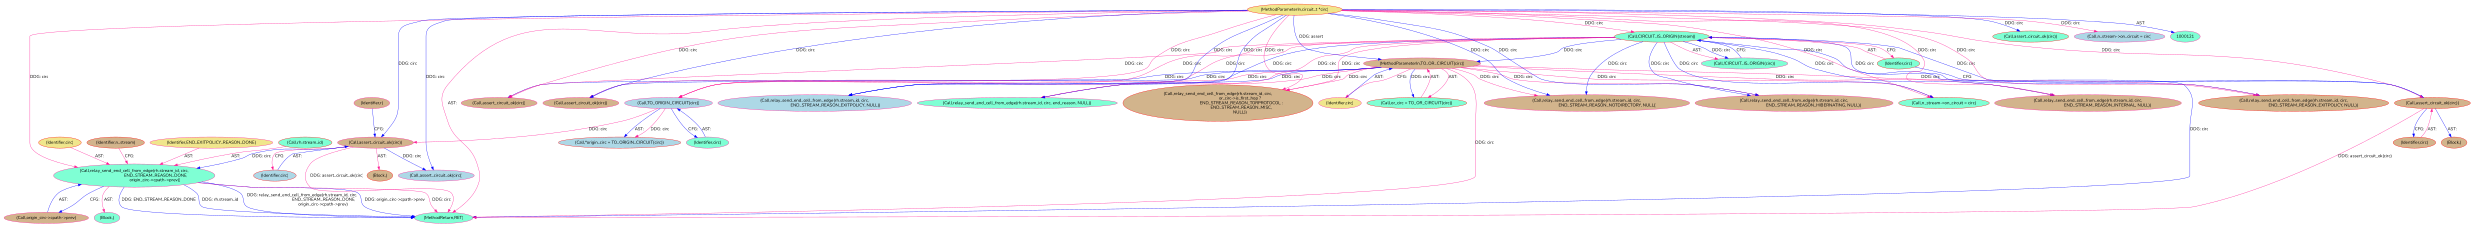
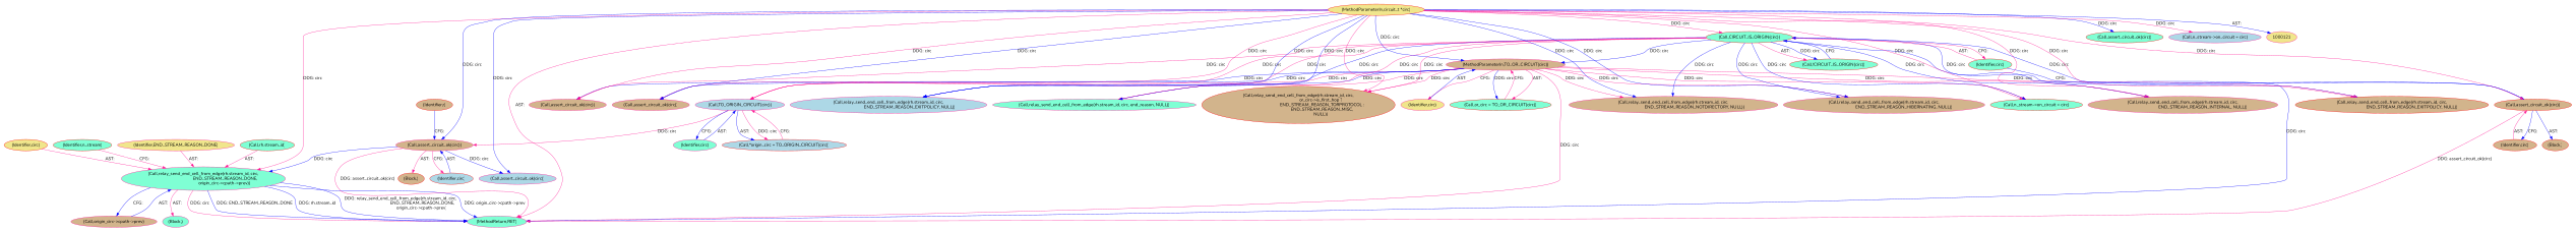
  digraph {
    fontname=Nunito
    node [color=deeppink fillcolor=tan fontname=Nunito style=filled]
    edge [color=deeppink fontname=Nunito]
    n1 [fillcolor=aquamarine label="(Call,relay_send_end_cell_from_edge(rh.stream_id, circ,\n                                     END_STREAM_REASON_DONE,\n                                    origin_circ->cpath->prev))"]
    n2 [fillcolor=aquamarine label="(MethodReturn,RET)"]
    n3 [label="(Call,origin_circ->cpath->prev)"]
    n4 [fillcolor=aquamarine label="(Block,)"]
    n5 [label="(Call,assert_circuit_ok(circ))"]
    n6 [color=red label="(Block,)"]
    n7 [color=red fillcolor=lightblue label="(Identifier,circ)"]
    n8 [fillcolor=lightblue label="(Call,assert_circuit_ok(circ))"]
    n9 [fillcolor=lightblue label="(Call,TO_ORIGIN_CIRCUIT(circ))"]
    n10 [color=red fillcolor=lightblue label="(Call,*origin_circ = TO_ORIGIN_CIRCUIT(circ))"]
    n11 [fillcolor=aquamarine label="(Identifier,circ)"]
    n12 [label="(MethodParameterIn,TO_OR_CIRCUIT(circ))"]
    n13 [label="(Call,relay_send_end_cell_from_edge(rh.stream_id, circ,\n                                    END_STREAM_REASON_NOTDIRECTORY, NULL))"]
    n14 [label="(Call,assert_circuit_ok(circ))"]
    n15 [fillcolor=aquamarine label="(Call,relay_send_end_cell_from_edge(rh.stream_id, circ, end_reason, NULL))"]
    n16 [fillcolor=khaki label="(Identifier,circ)"]
    n17 [color=red label="(Call,relay_send_end_cell_from_edge(rh.stream_id, circ,\n                                  END_STREAM_REASON_EXITPOLICY, NULL))"]
    n18 [fillcolor=lightblue label="(Call,relay_send_end_cell_from_edge(rh.stream_id, circ,\n                                    END_STREAM_REASON_EXITPOLICY, NULL))"]
    n19 [color=red fillcolor=aquamarine label="(Call,or_circ = TO_OR_CIRCUIT(circ))"]
    n20 [label="(Call,relay_send_end_cell_from_edge(rh.stream_id, circ,\n                                  END_STREAM_REASON_INTERNAL, NULL))"]
    n21 [label="(Call,assert_circuit_ok(circ))"]
    n22 [label="(Call,relay_send_end_cell_from_edge(rh.stream_id, circ,\n                                  END_STREAM_REASON_HIBERNATING, NULL))"]
    n23 [color=red label="(Call,relay_send_end_cell_from_edge(rh.stream_id, circ,\n                                      or_circ->is_first_hop ?\n                                        END_STREAM_REASON_TORPROTOCOL :\n                                        END_STREAM_REASON_MISC,\n                                      NULL))"]
    n24 [color=red fillcolor=aquamarine label="(Call,n_stream->on_circuit = circ)"]
-   n25 [color=red fillcolor=aquamarine label="(Call,CIRCUIT_IS_ORIGIN(stream))"]
+   n25 [color=red fillcolor=aquamarine label="(Call,CIRCUIT_IS_ORIGIN(circ))"]
    n26 [color=red fillcolor=aquamarine label="(Identifier,circ)"]
-   n27 [fillcolor=aquamarine label="(Call,!CIRCUIT_IS_ORIGIN(circ))"]
+   n27 [color=red fillcolor=aquamarine label="(Call,!CIRCUIT_IS_ORIGIN(circ))"]
    n28 [color=red label="(Call,assert_circuit_ok(circ))"]
    n29 [color=red label="(Identifier,circ)"]
    n30 [color=red label="(Block,)"]
    n31 [color=red fillcolor=khaki label="(MethodParameterIn,circuit_t *circ)"]
    n32 [color=red fillcolor=aquamarine label="(Call,assert_circuit_ok(circ))"]
    n33 [fillcolor=lightblue label="(Call,n_stream->on_circuit = circ)"]
-   1000121 [fillcolor=aquamarine]
+   1000121 [fillcolor=khaki]
    n35 [color=red fillcolor=khaki label="(Identifier,circ)"]
-   n36 [color=red label="(Identifier,n_stream)"]
-   n37 [fillcolor=khaki label="(Identifier,END_EXITPOLICY_REASON_DONE)"]
+   n36 [color=red fillcolor=aquamarine label="(Identifier,n_stream)"]
+   n37 [fillcolor=khaki label="(Identifier,END_STREAM_REASON_DONE)"]
    n38 [color=red fillcolor=aquamarine label="(Call,rh.stream_id)"]
-   n39 [label="(Identifier,r)"]
+   n39 [color=red label="(Identifier,r)"]
    n1 -> n2 [color=blue label="DDG: relay_send_end_cell_from_edge(rh.stream_id, circ,\n                                     END_STREAM_REASON_DONE,\n                                    origin_circ->cpath->prev)"]
    n1 -> n2 [color=blue label="DDG: origin_circ->cpath->prev"]
    n1 -> n2 [label="DDG: circ"]
    n1 -> n2 [color=blue label="DDG: END_STREAM_REASON_DONE"]
    n1 -> n2 [color=blue label="DDG: rh.stream_id"]
    n1 -> n3 [color=blue label="CFG: "]
    n1 -> n4 [label="AST: "]
    n3 -> n1 [color=blue label="AST: "]
    n5 -> n1 [color=blue label="DDG: circ"]
    n5 -> n2 [label="DDG: assert_circuit_ok(circ)"]
    n5 -> n6 [label="AST: "]
    n5 -> n7 [label="CFG: "]
    n5 -> n8 [color=blue label="DDG: circ"]
    n7 -> n5 [color=blue label="AST: "]
    n9 -> n5 [label="DDG: circ"]
    n9 -> n10 [color=blue label="AST: "]
    n9 -> n10 [label="DDG: circ"]
    n9 -> n11 [color=blue label="CFG: "]
+   n10 -> n9 [label="CFG: "]
    n11 -> n9 [color=blue label="AST: "]
    n12 -> n2 [label="DDG: circ"]
    n12 -> n9 [label="DDG: circ"]
    n12 -> n13 [label="DDG: circ"]
    n12 -> n14 [color=blue label="DDG: circ"]
    n12 -> n15 [label="DDG: circ"]
    n12 -> n16 [label="CFG: "]
    n12 -> n17 [label="DDG: circ"]
    n12 -> n18 [color=blue label="DDG: circ"]
    n12 -> n19 [label="AST: "]
    n12 -> n19 [color=blue label="DDG: circ"]
    n12 -> n20 [label="DDG: circ"]
    n12 -> n21 [color=blue label="DDG: circ"]
    n12 -> n22 [label="DDG: circ"]
    n12 -> n23 [label="DDG: circ"]
    n12 -> n24 [label="DDG: circ"]
    n16 -> n12 [color=blue label="AST: "]
-   n19 -> n12 [label="AST: "]
+   n19 -> n12 [label="CFG: "]
    n25 -> n2 [color=blue label="DDG: circ"]
    n25 -> n9 [label="DDG: circ"]
    n25 -> n12 [color=blue label="DDG: circ"]
    n25 -> n13 [color=blue label="DDG: circ"]
    n25 -> n14 [label="DDG: circ"]
    n25 -> n15 [label="DDG: circ"]
    n25 -> n17 [color=blue label="DDG: circ"]
    n25 -> n18 [color=blue label="DDG: circ"]
    n25 -> n20 [color=blue label="DDG: circ"]
    n25 -> n21 [label="DDG: circ"]
    n25 -> n22 [color=blue label="DDG: circ"]
    n25 -> n23 [label="DDG: circ"]
    n25 -> n24 [color=blue label="DDG: circ"]
    n25 -> n26 [label="CFG: "]
    n25 -> n27 [label="AST: "]
    n25 -> n27 [color=blue label="DDG: circ"]
    n26 -> n25 [label="AST: "]
    n26 -> n28 [color=blue label="CFG: "]
    n27 -> n25 [color=blue label="CFG: "]
    n28 -> n2 [label="DDG: assert_circuit_ok(circ)"]
    n28 -> n25 [color=blue label="DDG: circ"]
    n28 -> n29 [color=blue label="CFG: "]
    n28 -> n30 [color=blue label="AST: "]
    n29 -> n28 [label="AST: "]
    n31 -> n1 [label="DDG: circ"]
    n31 -> n2 [label="AST: "]
    n31 -> n5 [color=blue label="DDG: circ"]
    n31 -> n8 [color=blue label="DDG: circ"]
    n31 -> n9 [label="DDG: circ"]
-   n31 -> n12 [color=blue label="DDG: assert"]
+   n31 -> n12 [color=blue label="DDG: circ"]
    n31 -> n13 [color=blue label="DDG: circ"]
    n31 -> n14 [label="DDG: circ"]
    n31 -> n15 [color=blue label="DDG: circ"]
    n31 -> n17 [label="DDG: circ"]
    n31 -> n18 [color=blue label="DDG: circ"]
    n31 -> n20 [label="DDG: circ"]
    n31 -> n21 [color=blue label="DDG: circ"]
    n31 -> n22 [color=blue label="DDG: circ"]
    n31 -> n23 [label="DDG: circ"]
    n31 -> n24 [label="DDG: circ"]
    n31 -> n25 [label="DDG: circ"]
    n31 -> n28 [label="DDG: circ"]
    n31 -> n32 [color=blue label="DDG: circ"]
    n31 -> n33 [label="DDG: circ"]
    n31 -> 1000121 [color=blue label="AST: "]
    n35 -> n1 [label="AST: "]
    n36 -> n1 [label="CFG: "]
    n37 -> n1 [label="AST: "]
    n38 -> n1 [label="AST: "]
    n39 -> n5 [color=blue label="CFG: "]
  }
